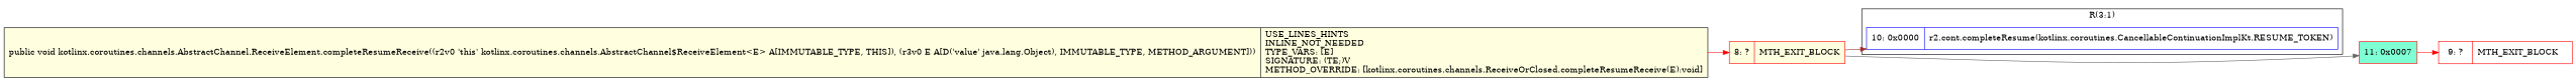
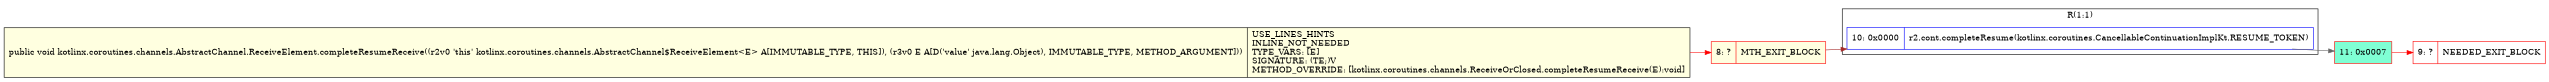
  digraph {
    rankdir=LR
    node [color=red fillcolor=white shape=record style=filled]
    edge [color=red]
    n1 [color=blue label="{10\:\ 0x0000|r2.cont.completeResume(kotlinx.coroutines.CancellableContinuationImplKt.RESUME_TOKEN)\l}"]
    n2 [fillcolor=aquamarine label="{11\:\ 0x0007}"]
-   n3 [label="{9\:\ ?|MTH_EXIT_BLOCK\l}"]
+   n3 [label="{9\:\ ?|NEEDED_EXIT_BLOCK\l}"]
    n4 [fillcolor=lightyellow label="{8\:\ ?|MTH_EXIT_BLOCK\l}"]
    n5 [fillcolor=lightyellow label="{public void kotlinx.coroutines.channels.AbstractChannel.ReceiveElement.completeResumeReceive((r2v0 'this' kotlinx.coroutines.channels.AbstractChannel$ReceiveElement\<E\> A[IMMUTABLE_TYPE, THIS]), (r3v0 E A[D('value' java.lang.Object), IMMUTABLE_TYPE, METHOD_ARGUMENT]))  | USE_LINES_HINTS\lINLINE_NOT_NEEDED\lTYPE_VARS: [E]\lSIGNATURE: (TE;)V\lMETHOD_OVERRIDE: [kotlinx.coroutines.channels.ReceiveOrClosed.completeResumeReceive(E):void]\l}" color=""]
    subgraph cluster_1 {
-     label="R(3:1)"
+     label="R(1:1)"
      n1
    }
-   n4 -> n2 [color=gray40]
+   n1 -> n2 [color=gray40]
    n2 -> n3
    n4 -> n1 [color=brown]
    n5 -> n4
  }
